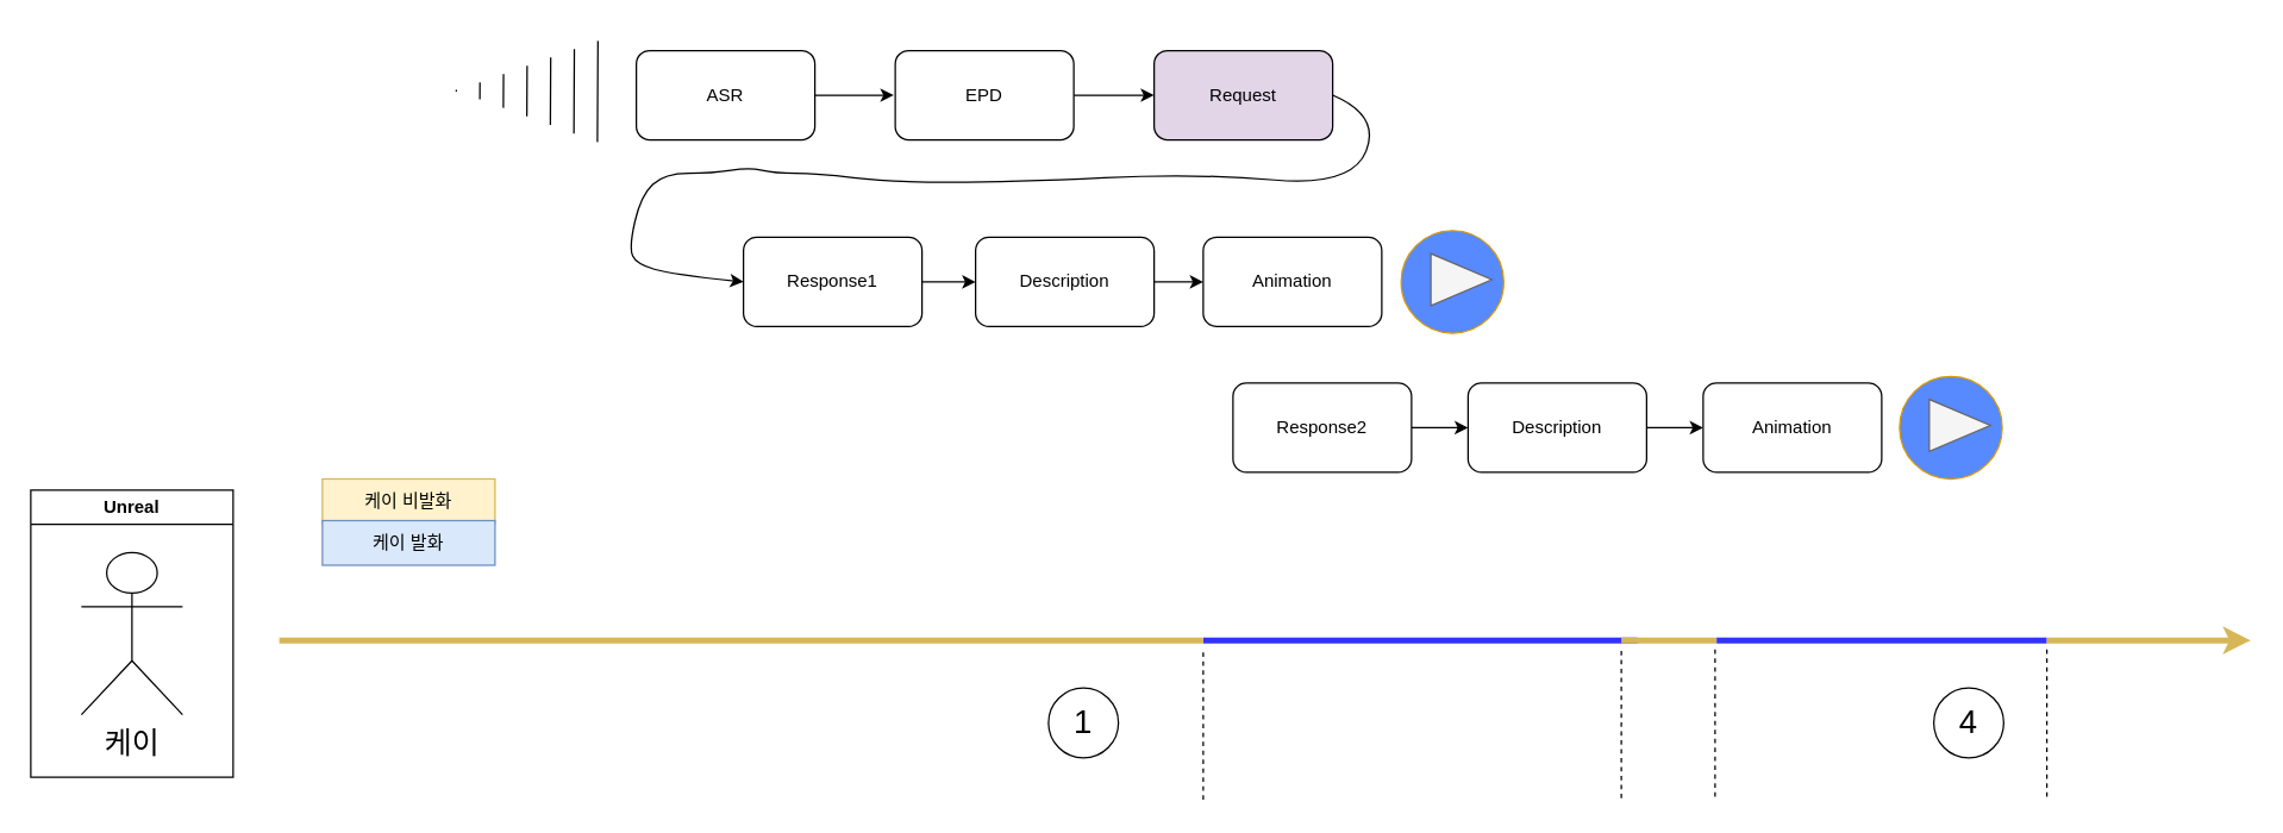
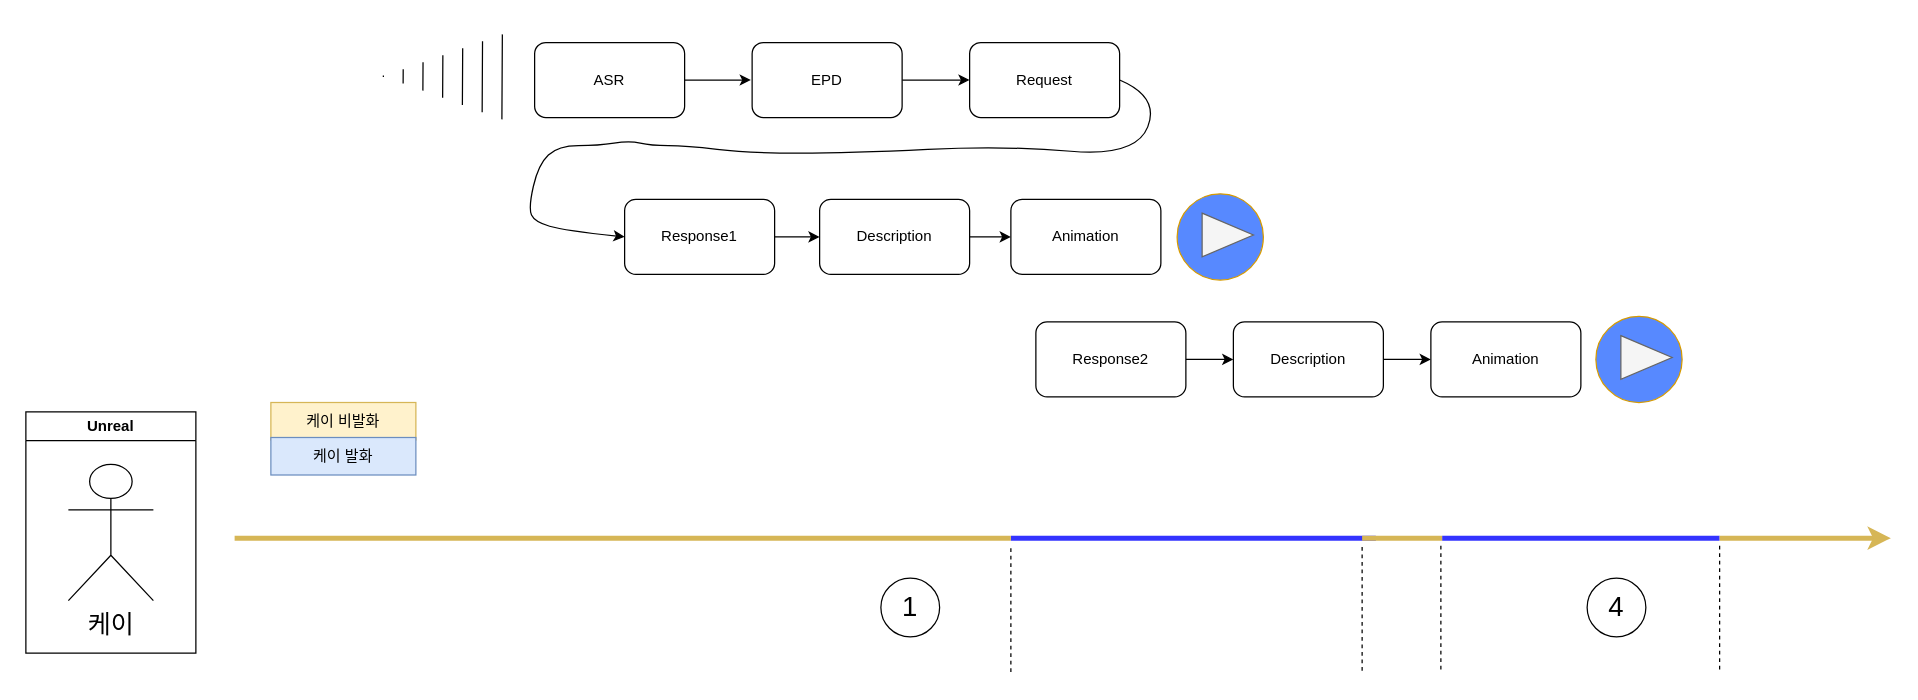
  <mxCell id="0" />
  <mxCell id="1" parent="0" />
  <mxCell id="2" style="edgeStyle=orthogonalEdgeStyle;rounded=0;orthogonalLoop=1;jettySize=auto;html=1;" edge="1" parent="1" source="3"><mxGeometry relative="1" as="geometry"><mxPoint x="600" y="63.5" as="targetPoint" /></mxGeometry></mxCell>
  <mxCell id="3" value="ASR" style="rounded=1;whiteSpace=wrap;html=1;" parent="1" vertex="1"><mxGeometry x="427" y="33.5" width="120" height="60" as="geometry" /></mxCell>
  <mxCell id="4" style="edgeStyle=orthogonalEdgeStyle;rounded=0;orthogonalLoop=1;jettySize=auto;html=1;entryX=0;entryY=0.5;entryDx=0;entryDy=0;" edge="1" parent="1" source="5" target="8"><mxGeometry relative="1" as="geometry" /></mxCell>
  <mxCell id="5" value="EPD" style="rounded=1;whiteSpace=wrap;html=1;" parent="1" vertex="1"><mxGeometry x="601" y="33.5" width="120" height="60" as="geometry" /></mxCell>
  <mxCell id="6" value="" style="shape=image;html=1;verticalAlign=top;verticalLabelPosition=bottom;labelBackgroundColor=#ffffff;imageAspect=0;aspect=fixed;image=https://cdn1.iconfinder.com/data/icons/iconoir-vol-3/24/mic-speaking-128.png" vertex="1" parent="1"><mxGeometry x="196" y="20" width="87" height="87" as="geometry" /></mxCell>
  <mxCell id="7" value="" style="shape=mxgraph.arrows2.wedgeArrowDashed2;html=1;bendable=0;startWidth=34;stepSize=15;rounded=0;" edge="1" parent="1"><mxGeometry width="100" height="100" relative="1" as="geometry"><mxPoint x="401" y="61" as="sourcePoint" /><mxPoint x="306" y="60.5" as="targetPoint" /></mxGeometry></mxCell>
- <mxCell id="8" value="Request" style="rounded=1;whiteSpace=wrap;html=1;fillColor=#e1d5e7;" vertex="1" parent="1"><mxGeometry x="775" y="33.5" width="120" height="60" as="geometry" /></mxCell>
+ <mxCell id="8" value="Request" style="rounded=1;whiteSpace=wrap;html=1;" vertex="1" parent="1"><mxGeometry x="775" y="33.5" width="120" height="60" as="geometry" /></mxCell>
  <mxCell id="9" value="" style="edgeStyle=orthogonalEdgeStyle;rounded=0;orthogonalLoop=1;jettySize=auto;html=1;" edge="1" parent="1" source="10" target="14"><mxGeometry relative="1" as="geometry" /></mxCell>
  <mxCell id="10" value="Response1" style="rounded=1;whiteSpace=wrap;html=1;" vertex="1" parent="1"><mxGeometry x="499" y="159" width="120" height="60" as="geometry" /></mxCell>
  <mxCell id="11" value="" style="edgeStyle=orthogonalEdgeStyle;rounded=0;orthogonalLoop=1;jettySize=auto;html=1;" edge="1" parent="1" source="12" target="17"><mxGeometry relative="1" as="geometry" /></mxCell>
  <mxCell id="12" value="Response2" style="rounded=1;whiteSpace=wrap;html=1;" vertex="1" parent="1"><mxGeometry x="828" y="257" width="120" height="60" as="geometry" /></mxCell>
  <mxCell id="13" value="" style="edgeStyle=orthogonalEdgeStyle;rounded=0;orthogonalLoop=1;jettySize=auto;html=1;" edge="1" parent="1" source="14" target="15"><mxGeometry relative="1" as="geometry" /></mxCell>
  <mxCell id="14" value="Description" style="rounded=1;whiteSpace=wrap;html=1;" vertex="1" parent="1"><mxGeometry x="655" y="159" width="120" height="60" as="geometry" /></mxCell>
  <mxCell id="15" value="Animation" style="rounded=1;whiteSpace=wrap;html=1;" vertex="1" parent="1"><mxGeometry x="808" y="159" width="120" height="60" as="geometry" /></mxCell>
  <mxCell id="16" value="" style="edgeStyle=orthogonalEdgeStyle;rounded=0;orthogonalLoop=1;jettySize=auto;html=1;" edge="1" parent="1" source="17" target="18"><mxGeometry relative="1" as="geometry" /></mxCell>
  <mxCell id="17" value="Description" style="rounded=1;whiteSpace=wrap;html=1;" vertex="1" parent="1"><mxGeometry x="986" y="257" width="120" height="60" as="geometry" /></mxCell>
  <mxCell id="18" value="Animation" style="rounded=1;whiteSpace=wrap;html=1;" vertex="1" parent="1"><mxGeometry x="1144" y="257" width="120" height="60" as="geometry" /></mxCell>
  <mxCell id="19" value="" style="curved=1;endArrow=classic;html=1;rounded=0;entryX=0;entryY=0.5;entryDx=0;entryDy=0;exitX=1;exitY=0.5;exitDx=0;exitDy=0;" edge="1" parent="1" source="8" target="10"><mxGeometry width="50" height="50" relative="1" as="geometry"><mxPoint x="508" y="146" as="sourcePoint" /><mxPoint x="558" y="96" as="targetPoint" /><Array as="points"><mxPoint x="927" y="77" /><mxPoint x="908" y="125" /><mxPoint x="804" y="116" /><mxPoint x="679" y="122" /><mxPoint x="598" y="122" /><mxPoint x="548" y="116" /><mxPoint x="520" y="116" /><mxPoint x="503" y="112" /><mxPoint x="478" y="116" /><mxPoint x="446" y="116" /><mxPoint x="430" y="131" /><mxPoint x="422" y="166" /><mxPoint x="427" y="177" /><mxPoint x="451" y="184" /></Array></mxGeometry></mxCell>
  <mxCell id="20" value="" style="ellipse;whiteSpace=wrap;html=1;aspect=fixed;fillColor=#5789FF;strokeColor=#d79b00;" vertex="1" parent="1"><mxGeometry x="941" y="154.5" width="69" height="69" as="geometry" /></mxCell>
  <mxCell id="21" value="" style="triangle;whiteSpace=wrap;html=1;fillColor=#f5f5f5;fontColor=#333333;strokeColor=#666666;" vertex="1" parent="1"><mxGeometry x="961" y="170" width="41" height="35" as="geometry" /></mxCell>
  <mxCell id="22" value="" style="ellipse;whiteSpace=wrap;html=1;aspect=fixed;fillColor=#5789FF;strokeColor=#d79b00;" vertex="1" parent="1"><mxGeometry x="1276" y="252.5" width="69" height="69" as="geometry" /></mxCell>
  <mxCell id="23" value="" style="triangle;whiteSpace=wrap;html=1;fillColor=#f5f5f5;fontColor=#333333;strokeColor=#666666;" vertex="1" parent="1"><mxGeometry x="1296" y="268" width="41" height="35" as="geometry" /></mxCell>
  <mxCell id="24" value="Unreal" style="swimlane;whiteSpace=wrap;html=1;" vertex="1" parent="1"><mxGeometry x="20" y="329" width="136" height="193" as="geometry" /></mxCell>
  <mxCell id="25" value="&lt;font style=&quot;font-size: 20px;&quot;&gt;케이&lt;/font&gt;" style="shape=umlActor;verticalLabelPosition=bottom;verticalAlign=top;html=1;outlineConnect=0;" vertex="1" parent="24"><mxGeometry x="34" y="42" width="68" height="109" as="geometry" /></mxCell>
  <mxCell id="26" value="" style="endArrow=none;html=1;rounded=0;fillColor=#dae8fc;strokeColor=#3333FF;strokeWidth=4;" edge="1" parent="1"><mxGeometry width="50" height="50" relative="1" as="geometry"><mxPoint x="808" y="430" as="sourcePoint" /><mxPoint x="1100" y="430" as="targetPoint" /></mxGeometry></mxCell>
  <mxCell id="27" value="" style="endArrow=none;html=1;rounded=0;fillColor=#dae8fc;strokeColor=#3333FF;strokeWidth=4;" edge="1" parent="1"><mxGeometry width="50" height="50" relative="1" as="geometry"><mxPoint x="1153" y="430" as="sourcePoint" /><mxPoint x="1375" y="430" as="targetPoint" /></mxGeometry></mxCell>
  <mxCell id="28" value="" style="endArrow=none;html=1;rounded=0;strokeWidth=4;fillColor=#fff2cc;strokeColor=#d6b656;" edge="1" parent="1"><mxGeometry width="50" height="50" relative="1" as="geometry"><mxPoint x="187" y="430" as="sourcePoint" /><mxPoint x="808" y="430" as="targetPoint" /></mxGeometry></mxCell>
  <mxCell id="29" value="" style="endArrow=none;html=1;rounded=0;strokeWidth=4;fillColor=#fff2cc;strokeColor=#d6b656;" edge="1" parent="1"><mxGeometry width="50" height="50" relative="1" as="geometry"><mxPoint x="1089" y="430" as="sourcePoint" /><mxPoint x="1153" y="430" as="targetPoint" /></mxGeometry></mxCell>
  <mxCell id="30" value="" style="endArrow=classic;html=1;rounded=0;strokeWidth=4;fillColor=#fff2cc;strokeColor=#d6b656;" edge="1" parent="1"><mxGeometry width="50" height="50" relative="1" as="geometry"><mxPoint x="1375" y="430" as="sourcePoint" /><mxPoint x="1512" y="430" as="targetPoint" /></mxGeometry></mxCell>
  <mxCell id="31" value="케이 비발화" style="text;html=1;strokeColor=#d6b656;fillColor=#fff2cc;align=center;verticalAlign=middle;whiteSpace=wrap;rounded=0;" vertex="1" parent="1"><mxGeometry x="216" y="321.5" width="116" height="30" as="geometry" /></mxCell>
  <mxCell id="32" value="케이 발화" style="text;html=1;strokeColor=#6c8ebf;fillColor=#dae8fc;align=center;verticalAlign=middle;whiteSpace=wrap;rounded=0;" vertex="1" parent="1"><mxGeometry x="216" y="349.5" width="116" height="30" as="geometry" /></mxCell>
  <mxCell id="33" value="" style="endArrow=none;dashed=1;html=1;rounded=0;" edge="1" parent="1"><mxGeometry width="50" height="50" relative="1" as="geometry"><mxPoint x="808" y="438" as="sourcePoint" /><mxPoint x="808" y="538" as="targetPoint" /></mxGeometry></mxCell>
  <mxCell id="34" value="" style="endArrow=none;dashed=1;html=1;rounded=0;" edge="1" parent="1"><mxGeometry width="50" height="50" relative="1" as="geometry"><mxPoint x="1089" y="437" as="sourcePoint" /><mxPoint x="1089" y="537" as="targetPoint" /></mxGeometry></mxCell>
  <mxCell id="35" value="" style="endArrow=none;dashed=1;html=1;rounded=0;" edge="1" parent="1"><mxGeometry width="50" height="50" relative="1" as="geometry"><mxPoint x="1152" y="436" as="sourcePoint" /><mxPoint x="1152" y="536" as="targetPoint" /></mxGeometry></mxCell>
  <mxCell id="36" value="" style="endArrow=none;dashed=1;html=1;rounded=0;" edge="1" parent="1"><mxGeometry width="50" height="50" relative="1" as="geometry"><mxPoint x="1375" y="436" as="sourcePoint" /><mxPoint x="1375" y="536" as="targetPoint" /></mxGeometry></mxCell>
  <mxCell id="37" value="1" style="ellipse;whiteSpace=wrap;html=1;aspect=fixed;fontSize=22;" vertex="1" parent="1"><mxGeometry x="704" y="462" width="47" height="47" as="geometry" /></mxCell>
- <mxCell id="38" value="4" style="ellipse;whiteSpace=wrap;html=1;aspect=fixed;fontSize=22;" vertex="1" parent="1"><mxGeometry x="1299" y="462" width="47" height="47" as="geometry" /></mxCell>
+ <mxCell id="38" value="4" style="ellipse;whiteSpace=wrap;html=1;aspect=fixed;fontSize=22;" vertex="1" parent="1"><mxGeometry x="1269" y="462" width="47" height="47" as="geometry" /></mxCell>
